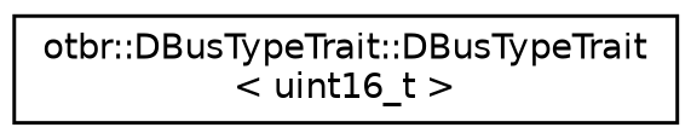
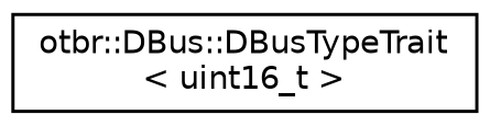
  digraph {
    rankdir=TB
-   n1 [color=black fillcolor=white fontname=Helvetica fontsize=10 height=0.2 label="otbr::DBusTypeTrait::DBusTypeTrait\l\< uint16_t \>" shape=record style=filled width=0.4]
+   n1 [color=black fillcolor=white fontname=Helvetica fontsize=10 height=0.2 label="otbr::DBus::DBusTypeTrait\l\< uint16_t \>" shape=record style=filled width=0.4]
  }
